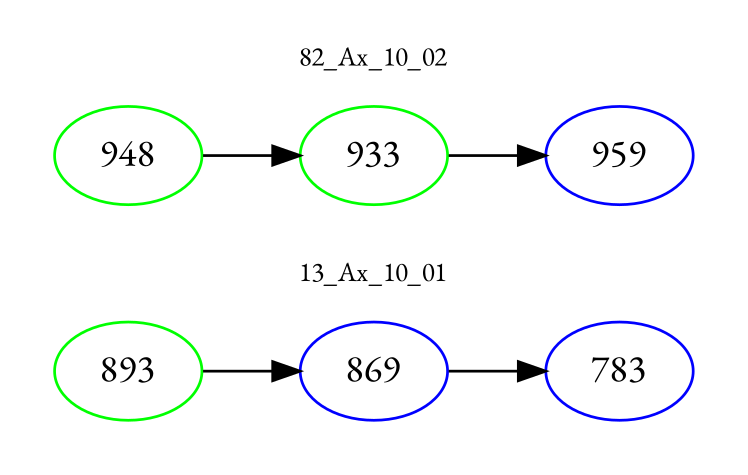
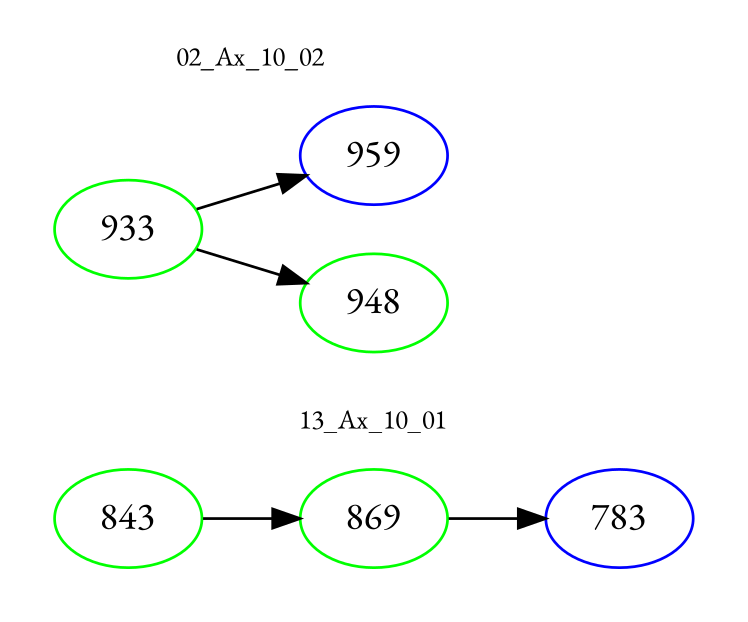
  digraph {
    fontname="EB Garamond"
    rankdir=LR
    node [color=green fontname="EB Garamond"]
    edge [color=black fontname="EB Garamond"]
-   n1 [label=893]
-   n2 [color=blue label=869]
+   n1 [label=843]
+   n2 [label=869]
    n3 [color=blue label=783]
    n4 [label=948]
    n5 [label=933]
    n6 [color=blue label=959]
    subgraph cluster_1 {
      color=white
      fontsize=10
      label="13_Ax_10_01"
      n1
      n2
      n3
    }
    subgraph cluster_2 {
      color=white
      fontsize=10
-     label="82_Ax_10_02"
+     label="02_Ax_10_02"
      n4
      n5
      n6
    }
    n1 -> n2
    n2 -> n3
-   n4 -> n5
+   n5 -> n4
    n5 -> n6
  }
